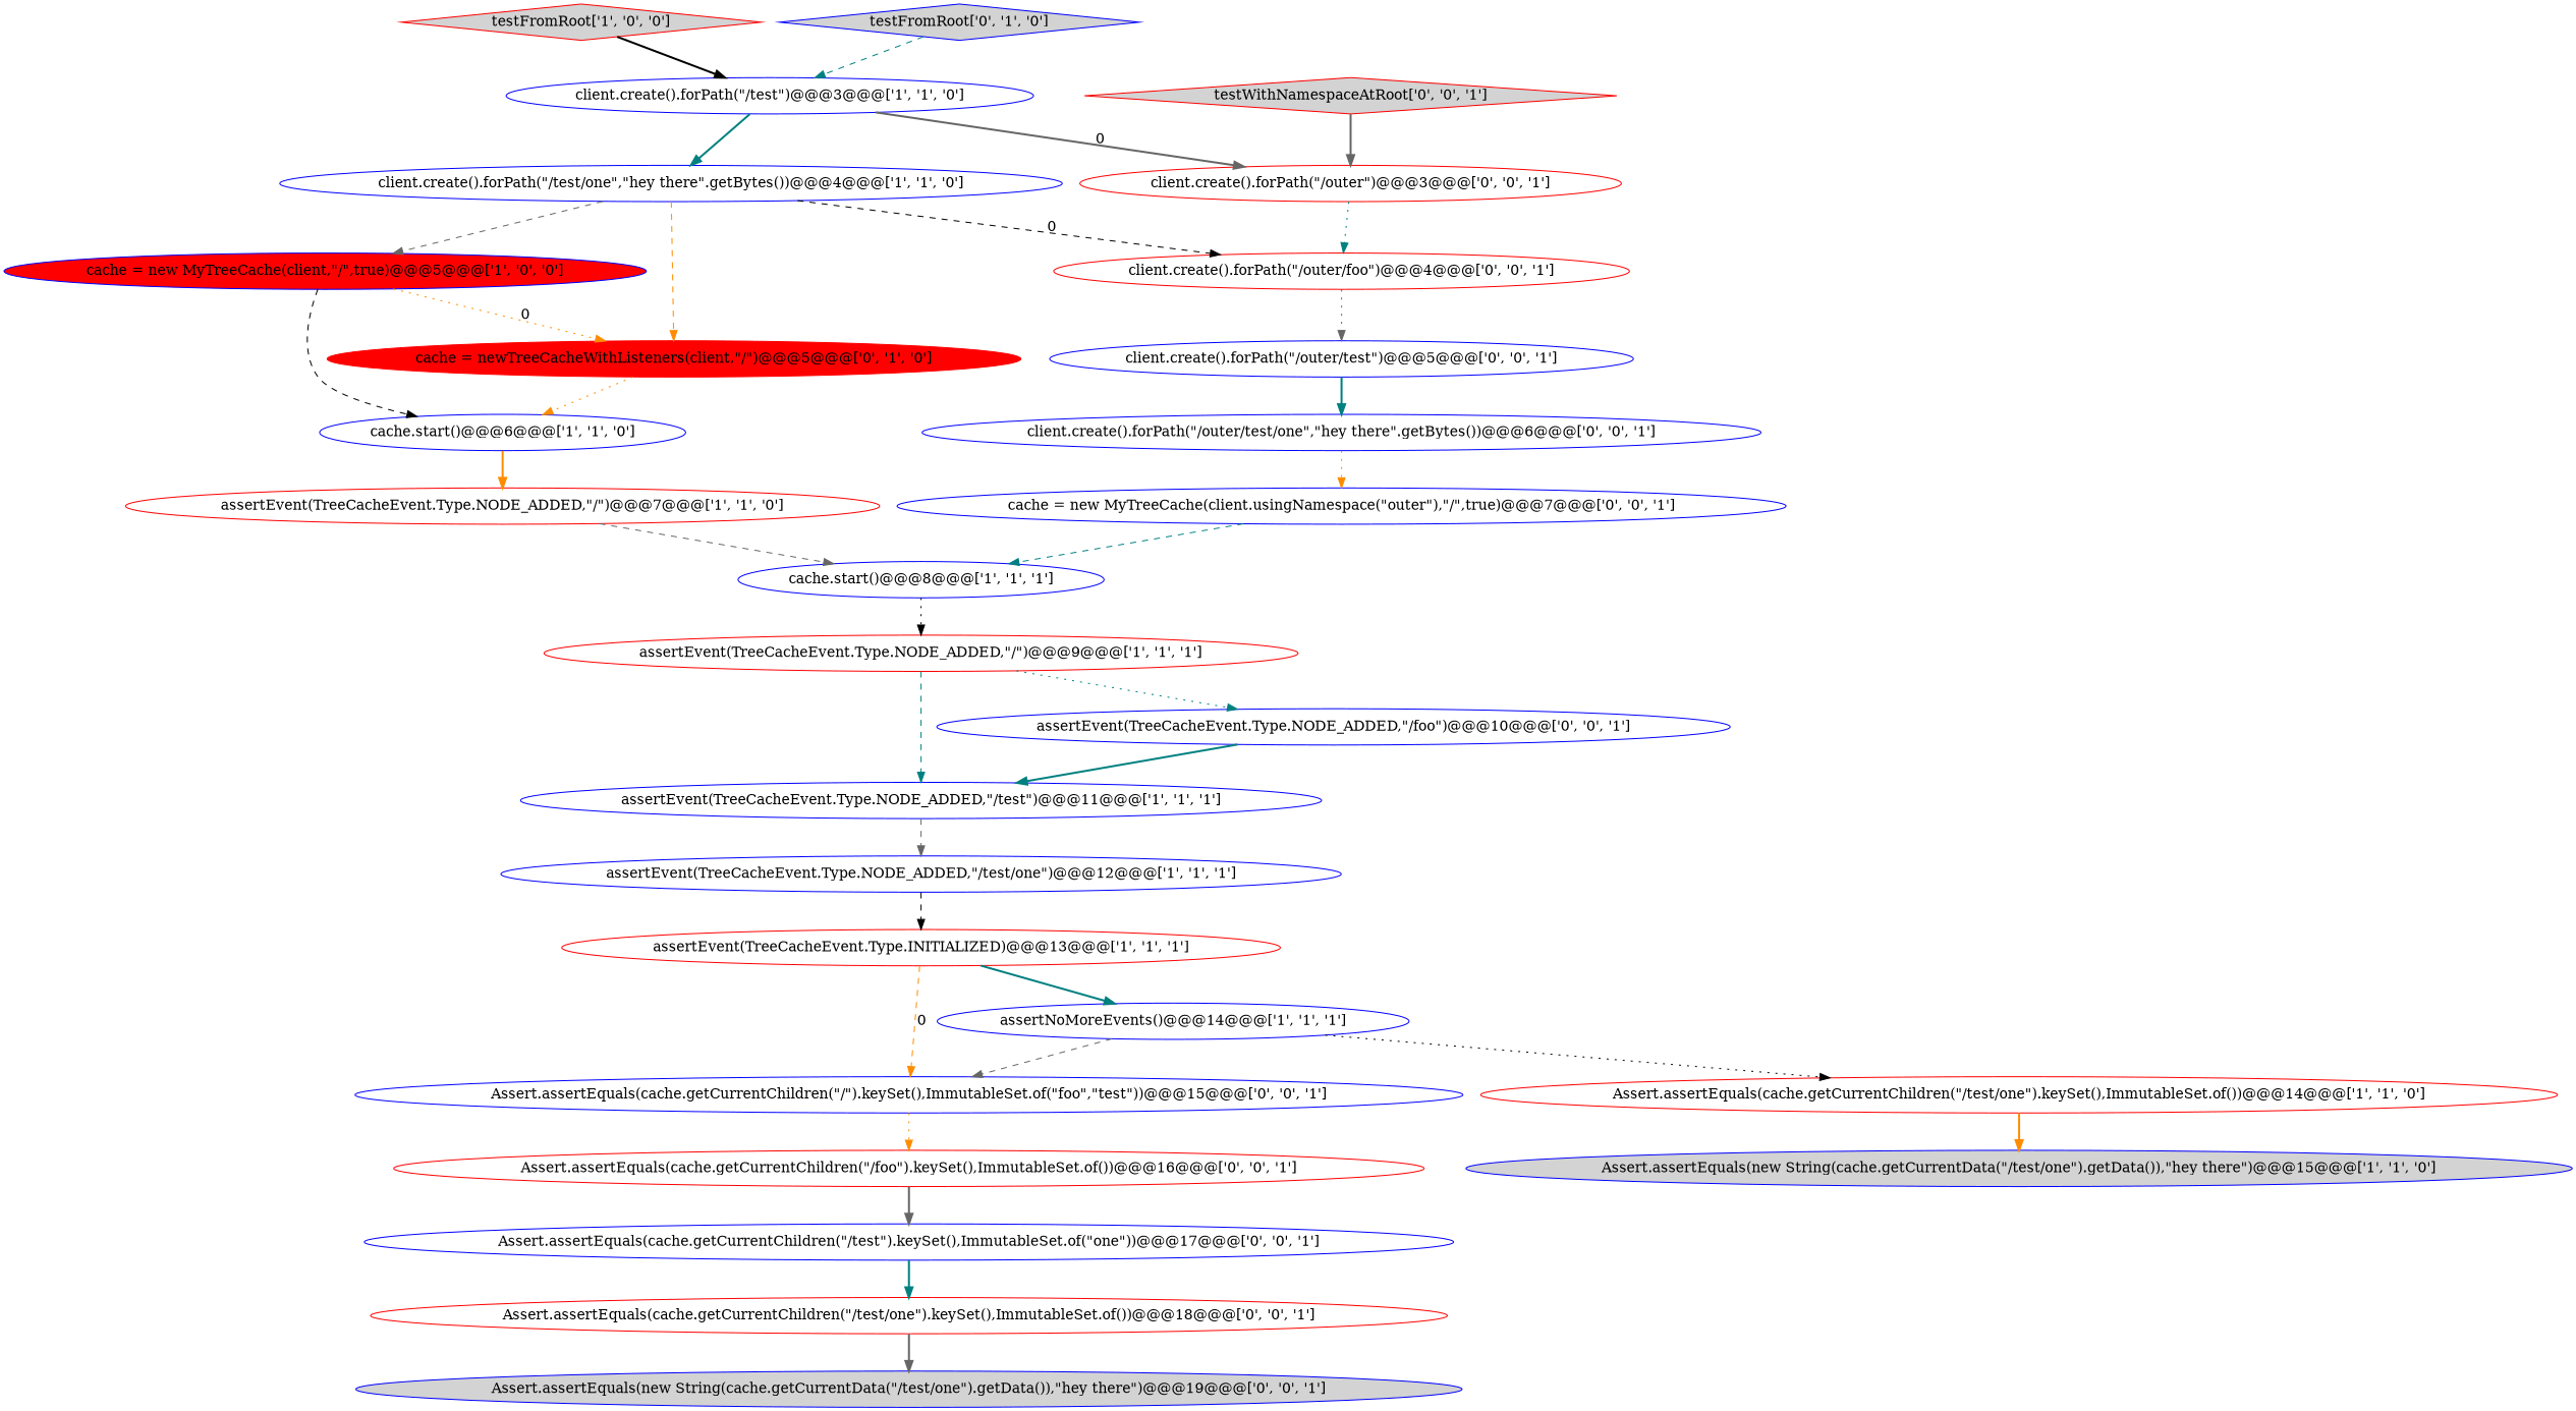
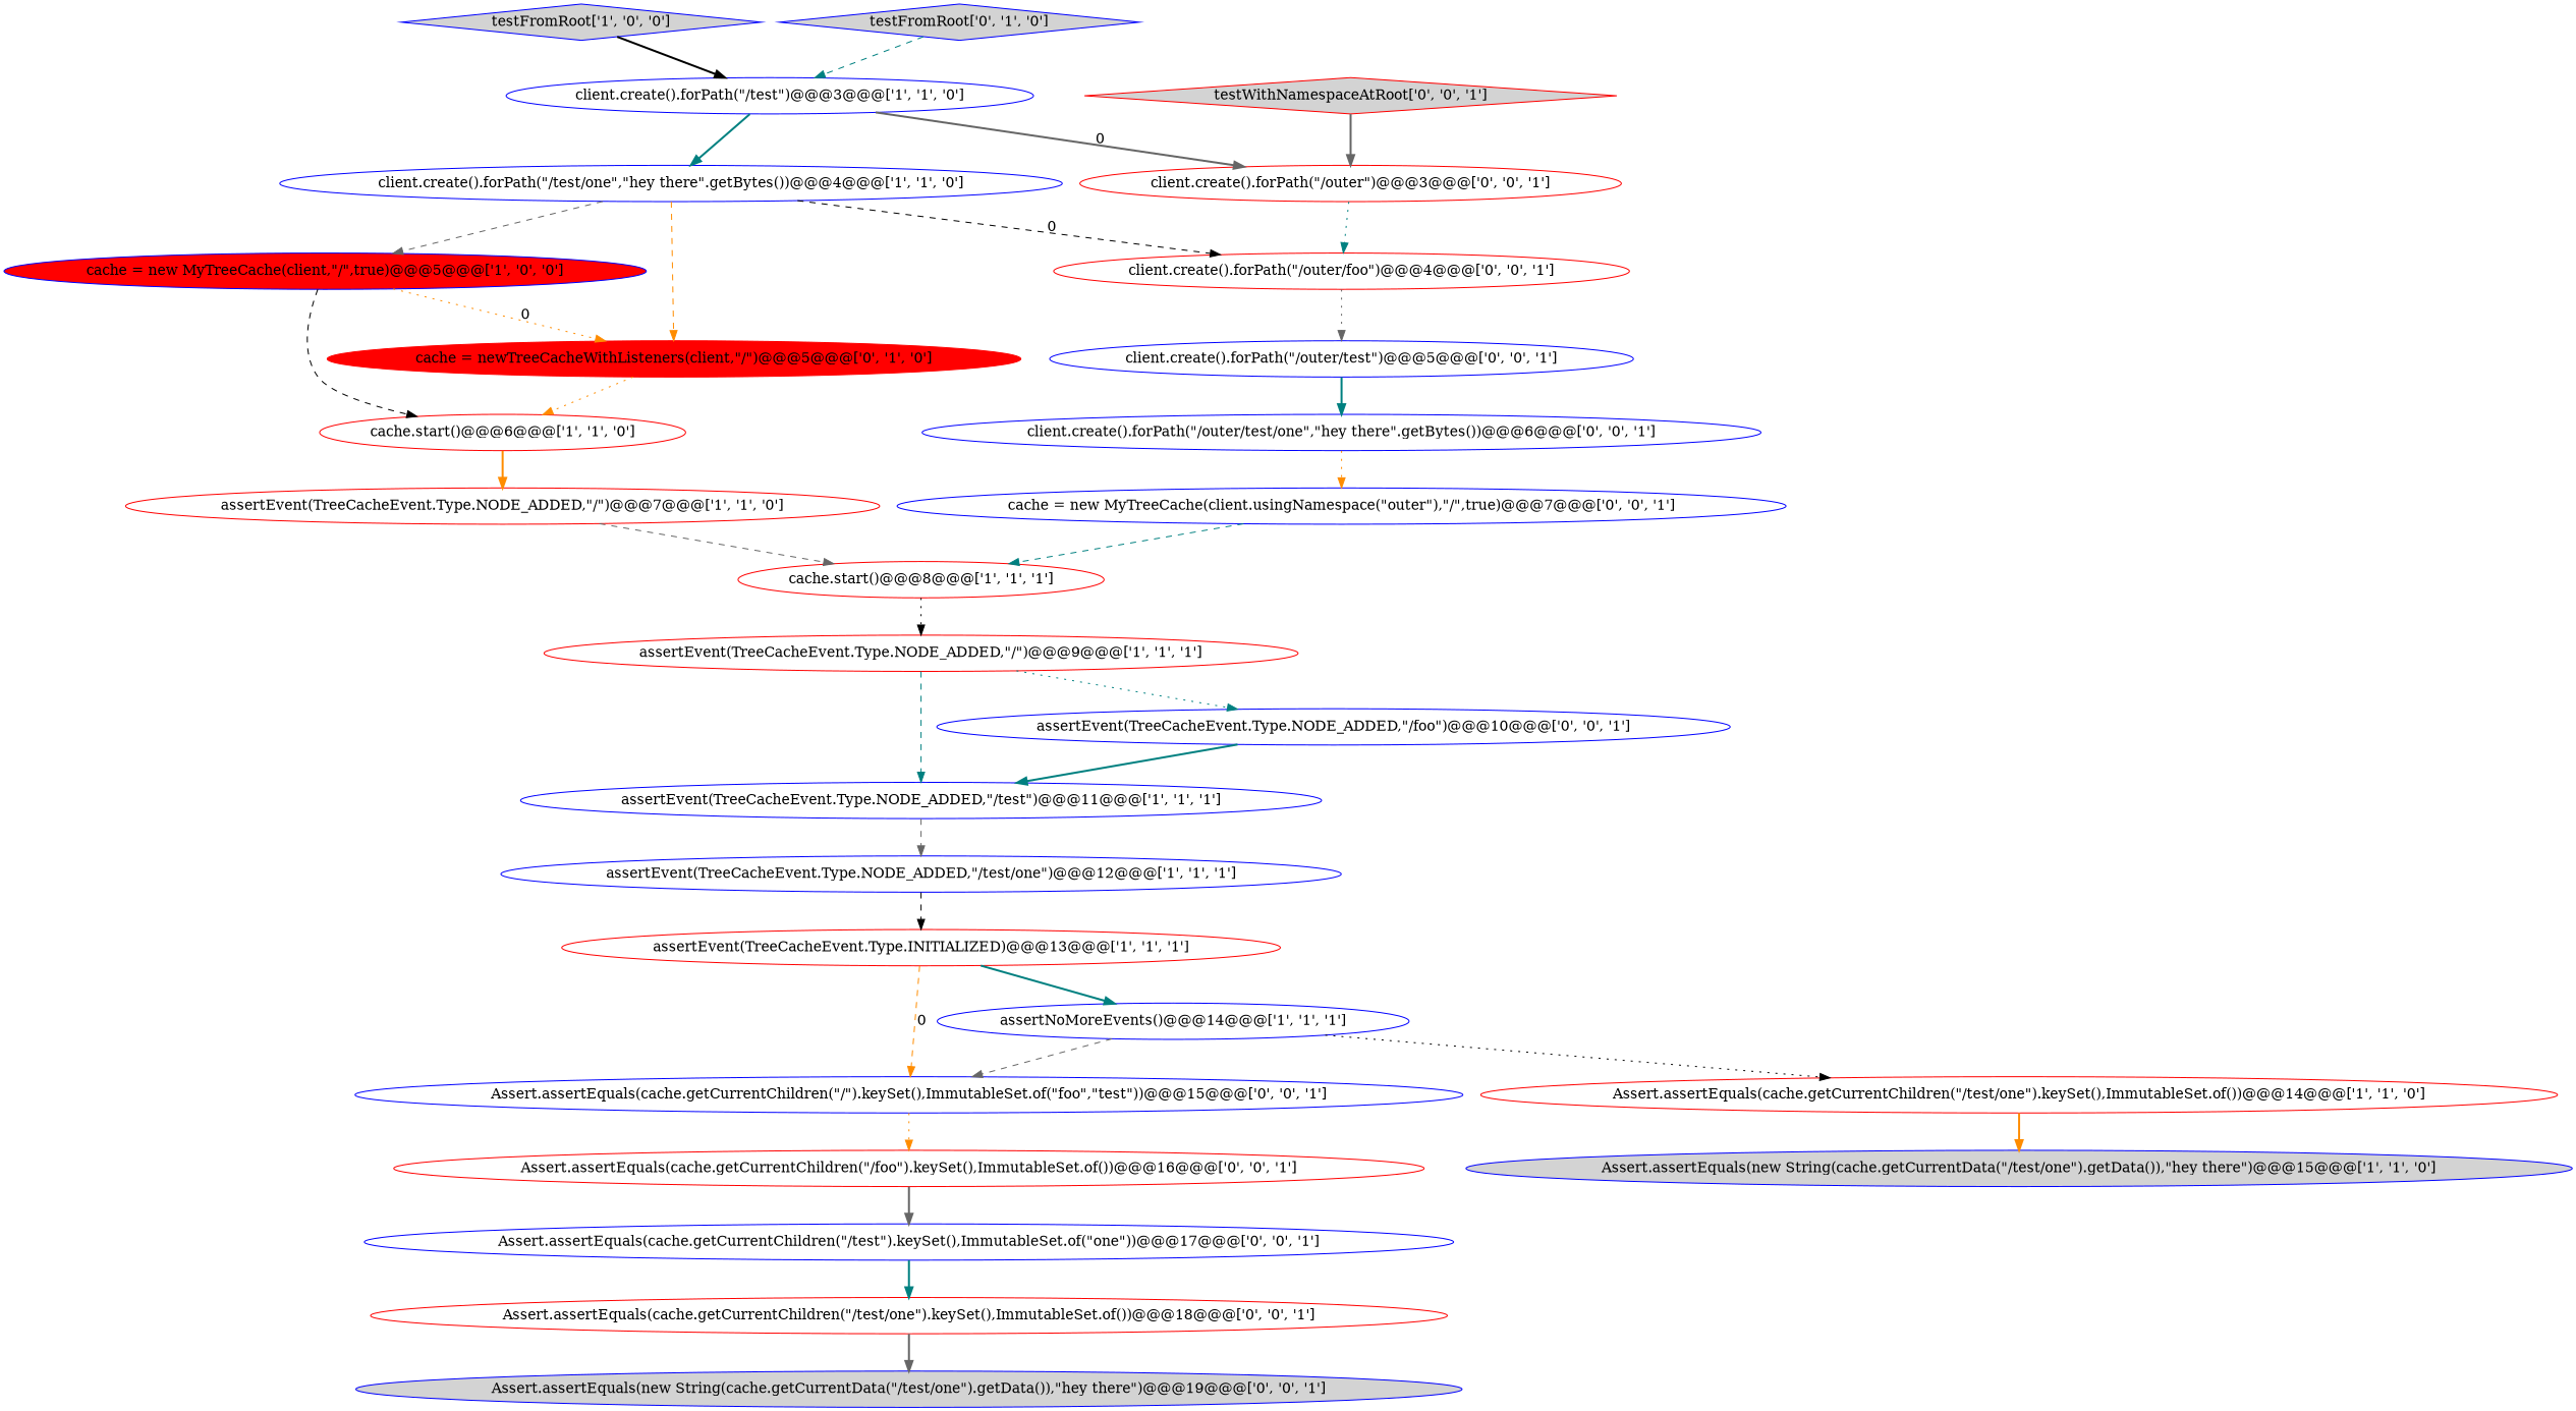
  digraph {
    node [color=blue fillcolor=white shape=ellipse style=filled]
    edge [color=teal style=bold]
-   n1 [label="cache.start()@@@6@@@['1', '1', '0']"]
+   n1 [color=red label="cache.start()@@@6@@@['1', '1', '0']"]
    n2 [color=red label="assertEvent(TreeCacheEvent.Type.NODE_ADDED,\"/\")@@@7@@@['1', '1', '0']"]
-   n3 [label="cache.start()@@@8@@@['1', '1', '1']"]
+   n3 [color=red label="cache.start()@@@8@@@['1', '1', '1']"]
    n4 [label="Assert.assertEquals(cache.getCurrentChildren(\"/\").keySet(),ImmutableSet.of(\"foo\",\"test\"))@@@15@@@['0', '0', '1']"]
    n5 [color=red label="Assert.assertEquals(cache.getCurrentChildren(\"/foo\").keySet(),ImmutableSet.of())@@@16@@@['0', '0', '1']"]
    n6 [label="Assert.assertEquals(cache.getCurrentChildren(\"/test\").keySet(),ImmutableSet.of(\"one\"))@@@17@@@['0', '0', '1']"]
    n7 [color=red label="client.create().forPath(\"/outer\")@@@3@@@['0', '0', '1']"]
    n8 [color=red label="client.create().forPath(\"/outer/foo\")@@@4@@@['0', '0', '1']"]
    n9 [label="client.create().forPath(\"/outer/test\")@@@5@@@['0', '0', '1']"]
-   n10 [color=red fillcolor=lightgray label="testFromRoot['1', '0', '0']" shape=diamond]
+   n10 [fillcolor=lightgray label="testFromRoot['1', '0', '0']" shape=diamond]
    n11 [label="client.create().forPath(\"/test\")@@@3@@@['1', '1', '0']"]
    n12 [label="client.create().forPath(\"/test/one\",\"hey there\".getBytes())@@@4@@@['1', '1', '0']"]
    n13 [fillcolor=red label="cache = new MyTreeCache(client,\"/\",true)@@@5@@@['1', '0', '0']"]
    n14 [color=red fillcolor=red label="cache = newTreeCacheWithListeners(client,\"/\")@@@5@@@['0', '1', '0']"]
    n15 [fillcolor=lightgray label="Assert.assertEquals(new String(cache.getCurrentData(\"/test/one\").getData()),\"hey there\")@@@15@@@['1', '1', '0']"]
    n16 [label="assertEvent(TreeCacheEvent.Type.NODE_ADDED,\"/test\")@@@11@@@['1', '1', '1']"]
    n17 [label="assertEvent(TreeCacheEvent.Type.NODE_ADDED,\"/test/one\")@@@12@@@['1', '1', '1']"]
    n18 [color=red label="assertEvent(TreeCacheEvent.Type.INITIALIZED)@@@13@@@['1', '1', '1']"]
    n19 [label="client.create().forPath(\"/outer/test/one\",\"hey there\".getBytes())@@@6@@@['0', '0', '1']"]
    n20 [label="cache = new MyTreeCache(client.usingNamespace(\"outer\"),\"/\",true)@@@7@@@['0', '0', '1']"]
    n21 [color=red label="assertEvent(TreeCacheEvent.Type.NODE_ADDED,\"/\")@@@9@@@['1', '1', '1']"]
    n22 [fillcolor=lightgray label="testFromRoot['0', '1', '0']" shape=diamond]
    n23 [label="assertEvent(TreeCacheEvent.Type.NODE_ADDED,\"/foo\")@@@10@@@['0', '0', '1']"]
    n24 [label="assertNoMoreEvents()@@@14@@@['1', '1', '1']"]
    n25 [color=red label="Assert.assertEquals(cache.getCurrentChildren(\"/test/one\").keySet(),ImmutableSet.of())@@@14@@@['1', '1', '0']"]
    n26 [color=red fillcolor=lightgray label="testWithNamespaceAtRoot['0', '0', '1']" shape=diamond]
    n27 [color=red label="Assert.assertEquals(cache.getCurrentChildren(\"/test/one\").keySet(),ImmutableSet.of())@@@18@@@['0', '0', '1']"]
    n28 [fillcolor=lightgray label="Assert.assertEquals(new String(cache.getCurrentData(\"/test/one\").getData()),\"hey there\")@@@19@@@['0', '0', '1']"]
    n1 -> n2 [color=darkorange]
    n2 -> n3 [color=gray40 style=dashed]
    n3 -> n21 [color=black style=dotted]
    n4 -> n5 [color=darkorange style=dotted]
    n5 -> n6 [color=gray40]
    n6 -> n27
    n7 -> n8 [style=dotted]
    n8 -> n9 [color=gray40 style=dotted]
    n9 -> n19
    n10 -> n11 [color=black]
    n11 -> n7 [color=gray40 label=0]
    n11 -> n12
    n12 -> n8 [color=black label=0 style=dashed]
    n12 -> n13 [color=gray40 style=dashed]
    n12 -> n14 [color=darkorange style=dashed]
    n13 -> n1 [color=black style=dashed]
    n13 -> n14 [color=darkorange label=0 style=dotted]
    n14 -> n1 [color=darkorange style=dotted]
    n16 -> n17 [color=gray40 style=dashed]
    n17 -> n18 [color=black style=dashed]
    n18 -> n4 [color=darkorange label=0 style=dashed]
    n18 -> n24
    n19 -> n20 [color=darkorange style=dotted]
    n20 -> n3 [style=dashed]
    n21 -> n16 [style=dashed]
    n21 -> n23 [style=dotted]
    n22 -> n11 [style=dashed]
    n23 -> n16
    n24 -> n4 [color=gray40 style=dashed]
    n24 -> n25 [color=black style=dotted]
    n25 -> n15 [color=darkorange]
    n26 -> n7 [color=gray40]
    n27 -> n28 [color=gray40]
  }
